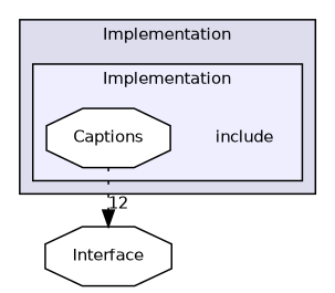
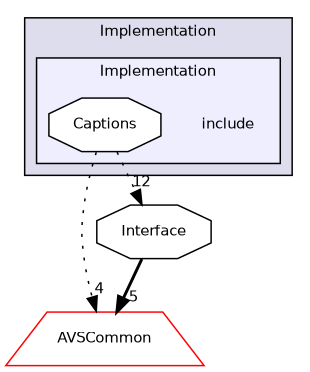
  digraph {
    compound=true
    node [fontname=Helvetica fontsize=10 shape=octagon color=black fillcolor=white style=filled]
    edge [labeldistance=1.5 labelfontname=Helvetica labelfontsize=10 style=dotted]
    n1 [label=include shape=plaintext color="" fillcolor="" style=""]
    n2 [label=Captions]
+   n3 [color=red label=AVSCommon shape=trapezium]
    n4 [label=Interface]
    subgraph cluster_1 {
      bgcolor="#ddddee"
      fontname=Helvetica
      fontsize=10
      label=Implementation
      pencolor=black
      subgraph cluster_2 {
        bgcolor="#eeeeff"
        fontname=Helvetica
        fontsize=10
        label=Implementation
        pencolor=black
        n1
        n2
      }
    }
+   n2 -> n3 [headlabel=4]
    n2 -> n4 [headlabel=12]
+   n4 -> n3 [headlabel=5 style=bold]
  }
